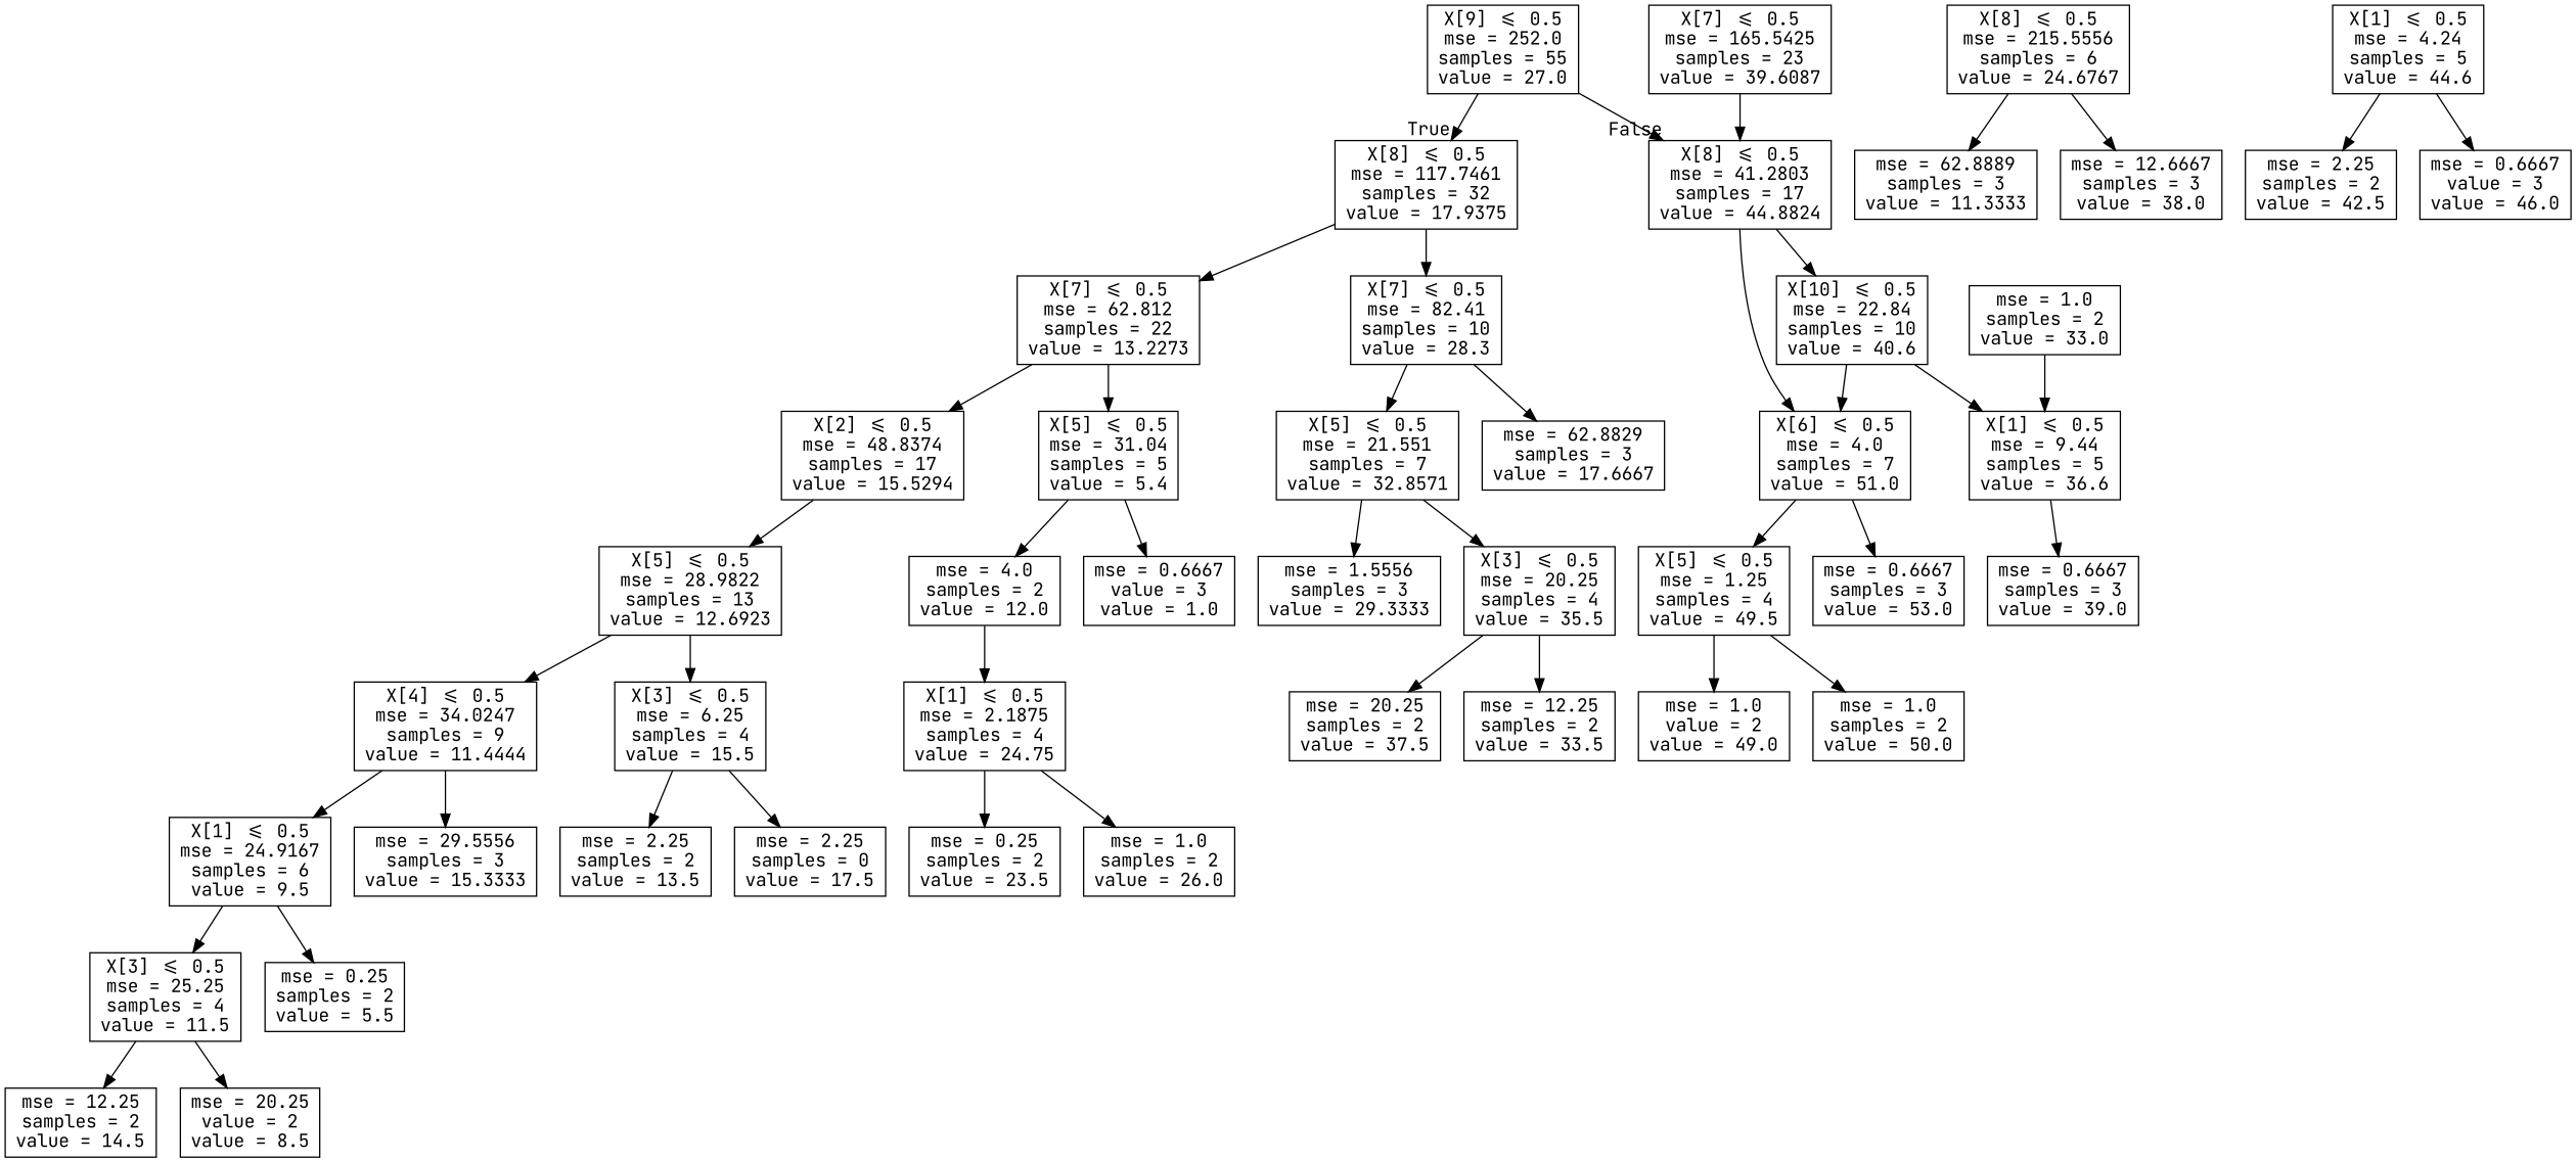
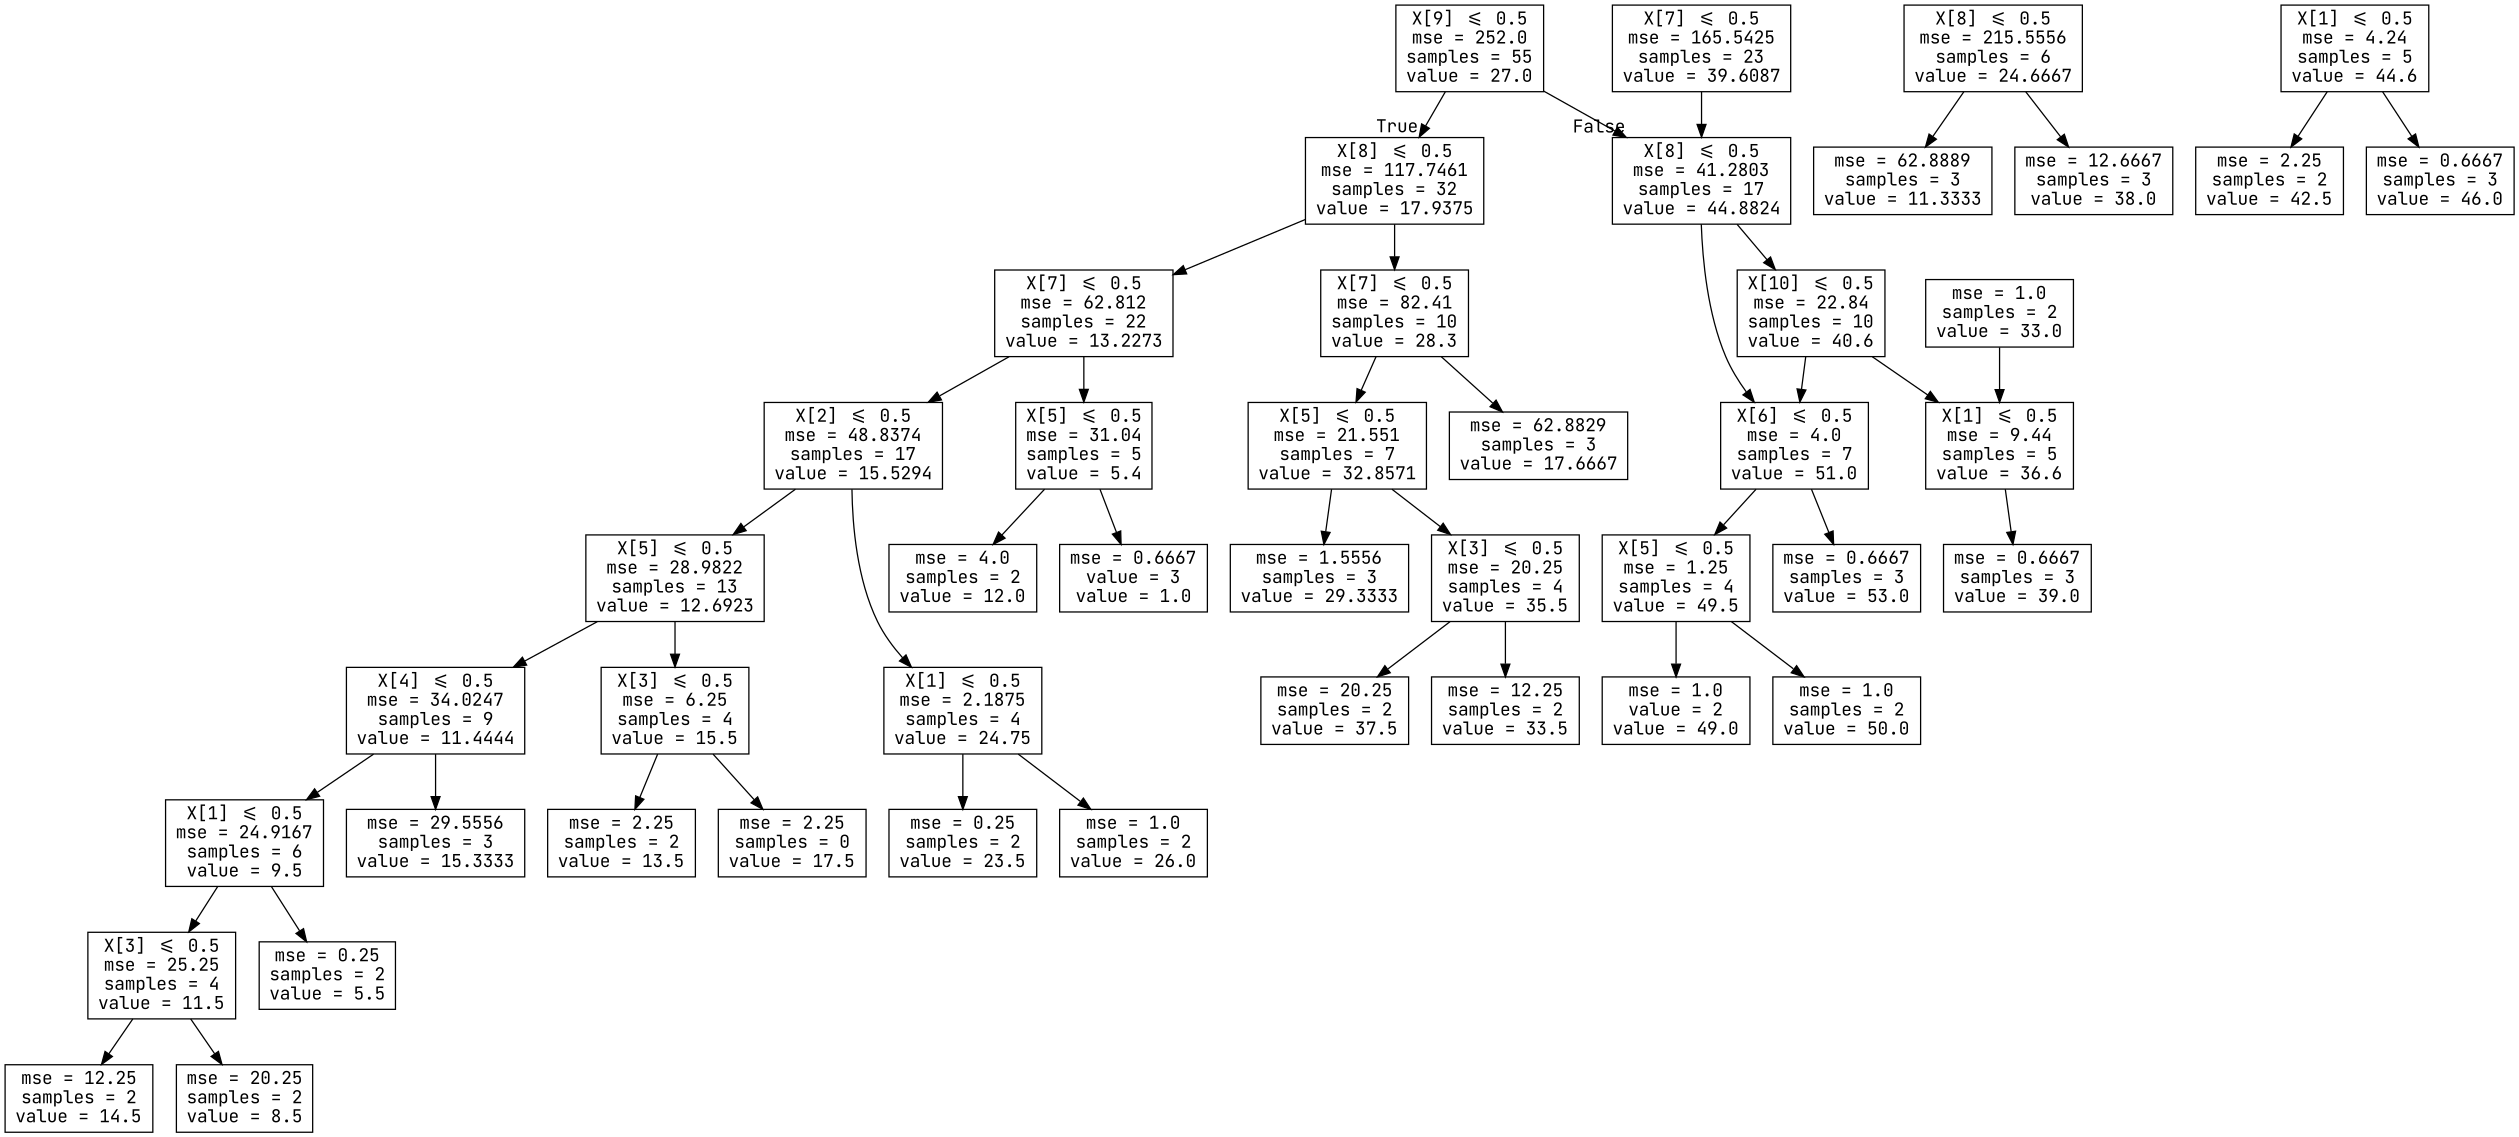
  digraph {
    fontname="JetBrains Mono"
    node [fontname="JetBrains Mono" shape=box]
    edge [fontname="JetBrains Mono"]
    n1 [label="X[9] <= 0.5\nmse = 252.0\nsamples = 55\nvalue = 27.0"]
    n2 [label="X[8] <= 0.5\nmse = 117.7461\nsamples = 32\nvalue = 17.9375"]
    n3 [label="X[8] <= 0.5\nmse = 41.2803\nsamples = 17\nvalue = 44.8824"]
    n4 [label="X[7] <= 0.5\nmse = 62.812\nsamples = 22\nvalue = 13.2273"]
    n5 [label="X[7] <= 0.5\nmse = 82.41\nsamples = 10\nvalue = 28.3"]
    n6 [label="X[7] <= 0.5\nmse = 165.5425\nsamples = 23\nvalue = 39.6087"]
    n7 [label="X[2] <= 0.5\nmse = 48.8374\nsamples = 17\nvalue = 15.5294"]
    n8 [label="X[5] <= 0.5\nmse = 31.04\nsamples = 5\nvalue = 5.4"]
    n9 [label="X[5] <= 0.5\nmse = 21.551\nsamples = 7\nvalue = 32.8571"]
    n10 [label="mse = 62.8829\nsamples = 3\nvalue = 17.6667"]
    n11 [label="X[5] <= 0.5\nmse = 28.9822\nsamples = 13\nvalue = 12.6923"]
    n12 [label="X[1] <= 0.5\nmse = 2.1875\nsamples = 4\nvalue = 24.75"]
    n13 [label="mse = 4.0\nsamples = 2\nvalue = 12.0"]
    n14 [label="mse = 0.6667\nvalue = 3\nvalue = 1.0"]
    n15 [label="X[4] <= 0.5\nmse = 34.0247\nsamples = 9\nvalue = 11.4444"]
    n16 [label="X[3] <= 0.5\nmse = 6.25\nsamples = 4\nvalue = 15.5"]
    n17 [label="mse = 0.25\nsamples = 2\nvalue = 23.5"]
    n18 [label="mse = 1.0\nsamples = 2\nvalue = 26.0"]
    n19 [label="X[1] <= 0.5\nmse = 24.9167\nsamples = 6\nvalue = 9.5"]
    n20 [label="mse = 29.5556\nsamples = 3\nvalue = 15.3333"]
    n21 [label="mse = 2.25\nsamples = 2\nvalue = 13.5"]
    n22 [label="mse = 2.25\nsamples = 0\nvalue = 17.5"]
    n23 [label="X[3] <= 0.5\nmse = 25.25\nsamples = 4\nvalue = 11.5"]
    n24 [label="mse = 0.25\nsamples = 2\nvalue = 5.5"]
    n25 [label="mse = 12.25\nsamples = 2\nvalue = 14.5"]
-   n26 [label="mse = 20.25\nvalue = 2\nvalue = 8.5"]
+   n26 [label="mse = 20.25\nsamples = 2\nvalue = 8.5"]
    n27 [label="mse = 1.5556\nsamples = 3\nvalue = 29.3333"]
    n28 [label="X[3] <= 0.5\nmse = 20.25\nsamples = 4\nvalue = 35.5"]
    n29 [label="mse = 20.25\nsamples = 2\nvalue = 37.5"]
    n30 [label="mse = 12.25\nsamples = 2\nvalue = 33.5"]
    n31 [label="X[10] <= 0.5\nmse = 22.84\nsamples = 10\nvalue = 40.6"]
    n32 [label="X[6] <= 0.5\nmse = 4.0\nsamples = 7\nvalue = 51.0"]
-   n33 [label="X[8] <= 0.5\nmse = 215.5556\nsamples = 6\nvalue = 24.6767"]
+   n33 [label="X[8] <= 0.5\nmse = 215.5556\nsamples = 6\nvalue = 24.6667"]
    n34 [label="mse = 62.8889\nsamples = 3\nvalue = 11.3333"]
    n35 [label="mse = 12.6667\nsamples = 3\nvalue = 38.0"]
    n36 [label="X[1] <= 0.5\nmse = 9.44\nsamples = 5\nvalue = 36.6"]
    n37 [label="X[5] <= 0.5\nmse = 1.25\nsamples = 4\nvalue = 49.5"]
    n38 [label="mse = 0.6667\nsamples = 3\nvalue = 53.0"]
    n39 [label="mse = 0.6667\nsamples = 3\nvalue = 39.0"]
    n40 [label="X[1] <= 0.5\nmse = 4.24\nsamples = 5\nvalue = 44.6"]
    n41 [label="mse = 2.25\nsamples = 2\nvalue = 42.5"]
-   n42 [label="mse = 0.6667\nvalue = 3\nvalue = 46.0"]
+   n42 [label="mse = 0.6667\nsamples = 3\nvalue = 46.0"]
    n43 [label="mse = 1.0\nsamples = 2\nvalue = 33.0"]
    n44 [label="mse = 1.0\nvalue = 2\nvalue = 49.0"]
    n45 [label="mse = 1.0\nsamples = 2\nvalue = 50.0"]
    n1 -> n2 [headlabel=True labelangle=45 labeldistance=2.5]
    n1 -> n3 [headlabel=False labelangle=-45 labeldistance=2.5]
    n2 -> n4
    n2 -> n5
    n3 -> n31
    n3 -> n32
    n4 -> n7
    n4 -> n8
    n5 -> n9
    n5 -> n10
    n6 -> n3
    n7 -> n11
-   n13 -> n12
+   n7 -> n12
    n8 -> n13
    n8 -> n14
    n9 -> n27
    n9 -> n28
    n11 -> n15
    n11 -> n16
    n12 -> n17
    n12 -> n18
    n15 -> n19
    n15 -> n20
    n16 -> n21
    n16 -> n22
    n19 -> n23
    n19 -> n24
    n23 -> n25
    n23 -> n26
    n28 -> n29
    n28 -> n30
    n31 -> n32
    n31 -> n36
    n32 -> n37
    n32 -> n38
    n33 -> n34
    n33 -> n35
    n36 -> n39
    n37 -> n44
    n37 -> n45
    n40 -> n41
    n40 -> n42
    n43 -> n36
  }
